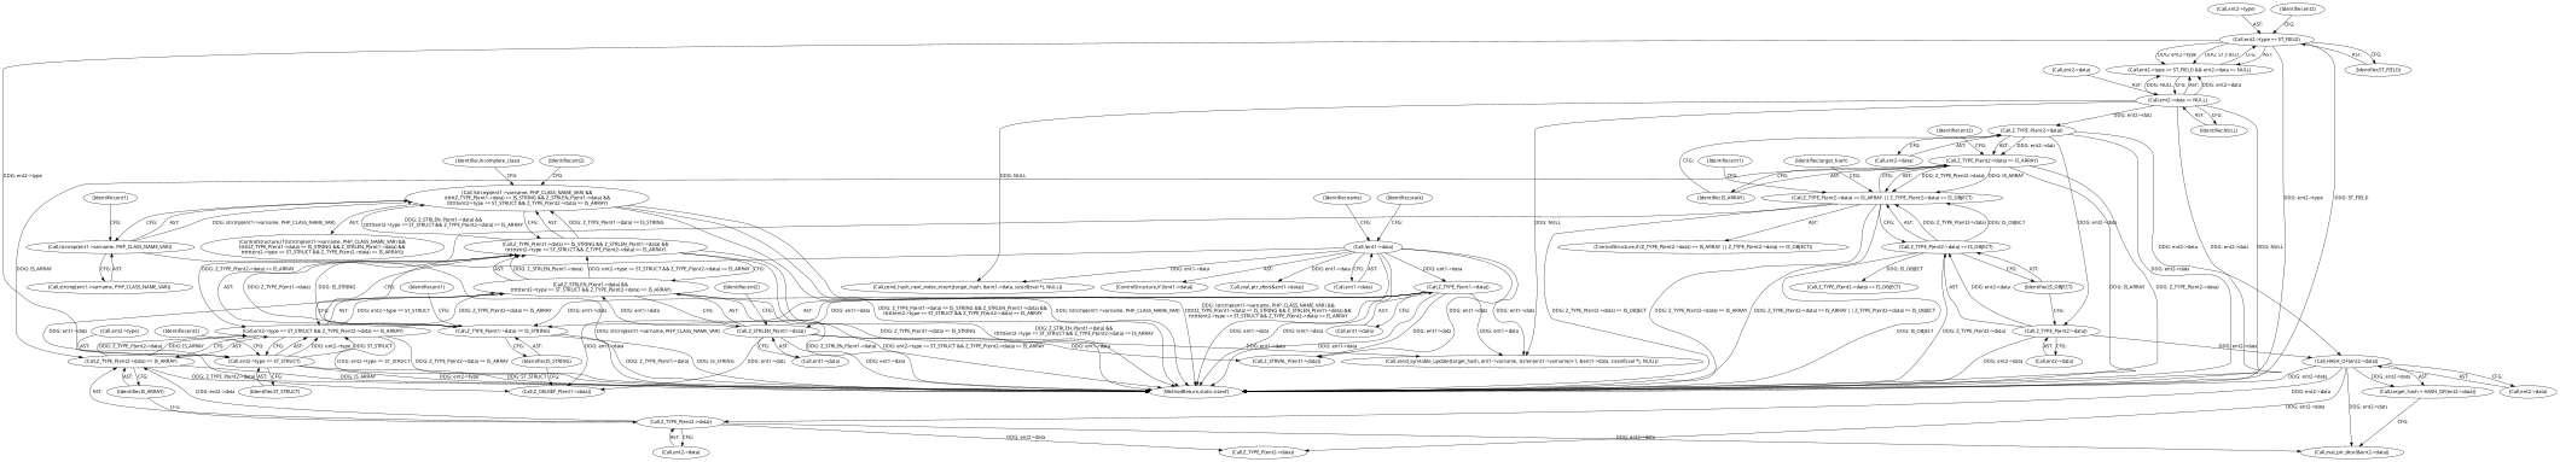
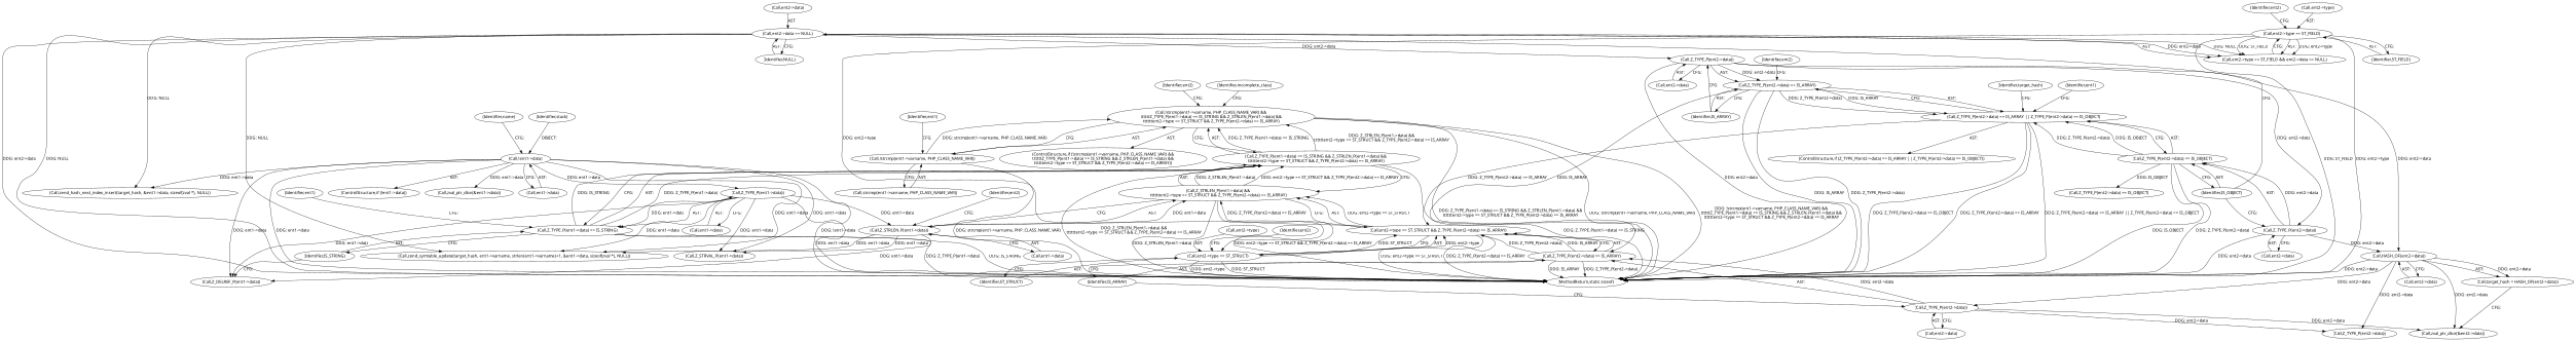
  digraph {
    fontname="Noto Sans"
    node [fontname="Noto Sans"]
    edge [fontname="Noto Sans"]
    n1 [label="(Call,!strcmp(ent1->varname, PHP_CLASS_NAME_VAR) &&\n\t\t\t\t\t\tZ_TYPE_P(ent1->data) == IS_STRING && Z_STRLEN_P(ent1->data) &&\n\t\t\t\t\t\tent2->type == ST_STRUCT && Z_TYPE_P(ent2->data) == IS_ARRAY)"]
    n2 [label="(Call,!strcmp(ent1->varname, PHP_CLASS_NAME_VAR))"]
    n3 [label="(Call,Z_TYPE_P(ent1->data) == IS_STRING && Z_STRLEN_P(ent1->data) &&\n\t\t\t\t\t\tent2->type == ST_STRUCT && Z_TYPE_P(ent2->data) == IS_ARRAY)"]
    n4 [label="(MethodReturn,static sizeof)"]
    n5 [label="(ControlStructure,if (!strcmp(ent1->varname, PHP_CLASS_NAME_VAR) &&\n\t\t\t\t\t\tZ_TYPE_P(ent1->data) == IS_STRING && Z_STRLEN_P(ent1->data) &&\n\t\t\t\t\t\tent2->type == ST_STRUCT && Z_TYPE_P(ent2->data) == IS_ARRAY))"]
    n6 [label="(Call,strcmp(ent1->varname, PHP_CLASS_NAME_VAR))"]
    n7 [label="(Call,Z_TYPE_P(ent1->data) == IS_STRING)"]
    n8 [label="(Call,Z_STRLEN_P(ent1->data) &&\n\t\t\t\t\t\tent2->type == ST_STRUCT && Z_TYPE_P(ent2->data) == IS_ARRAY)"]
    n9 [label="(Identifier,IS_STRING)"]
    n10 [label="(Call,Z_STRLEN_P(ent1->data))"]
    n11 [label="(Call,ent2->type == ST_STRUCT && Z_TYPE_P(ent2->data) == IS_ARRAY)"]
    n12 [label="(Call,Z_DELREF_P(ent1->data))"]
    n13 [label="(Call,Z_TYPE_P(ent1->data))"]
    n14 [label="(Call,zend_symtable_update(target_hash, ent1->varname, strlen(ent1->varname)+1, &ent1->data, sizeof(zval *), NULL))"]
    n15 [label="(Call,Z_STRVAL_P(ent1->data))"]
    n16 [label="(Call,ent1->data)"]
    n17 [label="(Call,ent1->data)"]
    n18 [label="(Call,!ent1->data)"]
    n19 [label="(Call,ent1->data)"]
    n20 [label="(Call,zend_hash_next_index_insert(target_hash, &ent1->data, sizeof(zval *), NULL))"]
    n21 [label="(ControlStructure,if (!ent1->data))"]
    n22 [label="(Call,zval_ptr_dtor(&ent1->data))"]
    n23 [label="(Call,ent2->type == ST_STRUCT)"]
    n24 [label="(Call,Z_TYPE_P(ent2->data) == IS_ARRAY)"]
    n25 [label="(Identifier,ST_STRUCT)"]
    n26 [label="(Identifier,IS_ARRAY)"]
    n27 [label="(Call,ent2->type == ST_FIELD)"]
    n28 [label="(Call,ent2->type == ST_FIELD && ent2->data == NULL)"]
    n29 [label="(Identifier,ST_FIELD)"]
    n30 [label="(Call,ent2->data == NULL)"]
    n31 [label="(Call,Z_TYPE_P(ent2->data) == IS_ARRAY || Z_TYPE_P(ent2->data) == IS_OBJECT)"]
    n32 [label="(Call,Z_TYPE_P(ent2->data) == IS_ARRAY)"]
    n33 [label="(Call,Z_TYPE_P(ent2->data) == IS_OBJECT)"]
    n34 [label="(ControlStructure,if (Z_TYPE_P(ent2->data) == IS_ARRAY || Z_TYPE_P(ent2->data) == IS_OBJECT))"]
    n35 [label="(Identifier,IS_ARRAY)"]
    n36 [label="(Identifier,IS_OBJECT)"]
    n37 [label="(Call,Z_TYPE_P(ent2->data) == IS_OBJECT)"]
    n38 [label="(Call,Z_TYPE_P(ent2->data))"]
    n39 [label="(Call,Z_TYPE_P(ent2->data))"]
    n40 [label="(Call,HASH_OF(ent2->data))"]
    n41 [label="(Call,ent2->data)"]
    n42 [label="(Call,ent2->data)"]
    n43 [label="(Call,Z_TYPE_P(ent2->data))"]
    n44 [label="(Call,zval_ptr_dtor(&ent2->data))"]
    n45 [label="(Call,Z_TYPE_P(ent2->data))"]
    n46 [label="(Call,ent2->data)"]
    n47 [label="(Call,target_hash = HASH_OF(ent2->data))"]
    n48 [label="(Identifier,NULL)"]
    n49 [label="(Call,ent2->data)"]
    n50 [label="(Call,ent2->type)"]
    n51 [label="(Call,ent2->type)"]
    n52 [label="(Identifier,name)"]
    n53 [label="(Identifier,incomplete_class)"]
    n54 [label="(Identifier,stack)"]
    n55 [label="(Identifier,ent1)"]
    n56 [label="(Call,ent2->data)"]
    n57 [label="(Identifier,ent1)"]
    n58 [label="(Identifier,ent2)"]
    n59 [label="(Identifier,ent2)"]
    n60 [label="(Identifier,ent1)"]
    n61 [label="(Identifier,ent2)"]
    n62 [label="(Identifier,target_hash)"]
    n63 [label="(Identifier,ent2)"]
    n64 [label="(Identifier,ent2)"]
    n1 -> n2 [label="CFG: "]
    n1 -> n3 [label="CFG: "]
    n1 -> n4 [label="DDG: Z_TYPE_P(ent1->data) == IS_STRING && Z_STRLEN_P(ent1->data) &&\n\t\t\t\t\t\tent2->type == ST_STRUCT && Z_TYPE_P(ent2->data) == IS_ARRAY"]
    n1 -> n4 [label="DDG: !strcmp(ent1->varname, PHP_CLASS_NAME_VAR)"]
    n1 -> n4 [label="DDG: !strcmp(ent1->varname, PHP_CLASS_NAME_VAR) &&\n\t\t\t\t\t\tZ_TYPE_P(ent1->data) == IS_STRING && Z_STRLEN_P(ent1->data) &&\n\t\t\t\t\t\tent2->type == ST_STRUCT && Z_TYPE_P(ent2->data) == IS_ARRAY"]
    n1 -> n5 [label="AST: "]
    n2 -> n1 [label="AST: "]
    n2 -> n1 [label="DDG: strcmp(ent1->varname, PHP_CLASS_NAME_VAR)"]
    n2 -> n4 [label="DDG: strcmp(ent1->varname, PHP_CLASS_NAME_VAR)"]
    n2 -> n6 [label="CFG: "]
    n3 -> n1 [label="AST: "]
    n3 -> n1 [label="DDG: Z_TYPE_P(ent1->data) == IS_STRING"]
    n3 -> n1 [label="DDG: Z_STRLEN_P(ent1->data) &&\n\t\t\t\t\t\tent2->type == ST_STRUCT && Z_TYPE_P(ent2->data) == IS_ARRAY"]
    n3 -> n4 [label="DDG: Z_TYPE_P(ent1->data) == IS_STRING"]
    n3 -> n4 [label="DDG: Z_STRLEN_P(ent1->data) &&\n\t\t\t\t\t\tent2->type == ST_STRUCT && Z_TYPE_P(ent2->data) == IS_ARRAY"]
    n3 -> n7 [label="CFG: "]
    n3 -> n8 [label="CFG: "]
    n6 -> n2 [label="AST: "]
    n7 -> n3 [label="AST: "]
    n7 -> n3 [label="DDG: Z_TYPE_P(ent1->data)"]
    n7 -> n3 [label="DDG: IS_STRING"]
    n7 -> n4 [label="DDG: Z_TYPE_P(ent1->data)"]
    n7 -> n4 [label="DDG: IS_STRING"]
    n7 -> n9 [label="CFG: "]
    n8 -> n3 [label="AST: "]
    n8 -> n3 [label="DDG: Z_STRLEN_P(ent1->data)"]
    n8 -> n3 [label="DDG: ent2->type == ST_STRUCT && Z_TYPE_P(ent2->data) == IS_ARRAY"]
    n8 -> n4 [label="DDG: Z_STRLEN_P(ent1->data)"]
    n8 -> n4 [label="DDG: ent2->type == ST_STRUCT && Z_TYPE_P(ent2->data) == IS_ARRAY"]
    n8 -> n10 [label="CFG: "]
    n8 -> n11 [label="CFG: "]
    n9 -> n7 [label="AST: "]
    n9 -> n12 [label="CFG: "]
-   n10 -> n4 [label="DDG: ent1->data"]
    n10 -> n8 [label="AST: "]
    n10 -> n8 [label="DDG: ent1->data"]
    n10 -> n12 [label="DDG: ent1->data"]
    n10 -> n14 [label="DDG: ent1->data"]
    n10 -> n15 [label="DDG: ent1->data"]
    n10 -> n17 [label="CFG: "]
    n11 -> n4 [label="DDG: Z_TYPE_P(ent2->data) == IS_ARRAY"]
    n11 -> n4 [label="DDG: ent2->type == ST_STRUCT"]
    n11 -> n8 [label="AST: "]
    n11 -> n8 [label="DDG: ent2->type == ST_STRUCT"]
    n11 -> n8 [label="DDG: Z_TYPE_P(ent2->data) == IS_ARRAY"]
    n11 -> n23 [label="CFG: "]
    n11 -> n24 [label="CFG: "]
    n13 -> n4 [label="DDG: ent1->data"]
    n13 -> n7 [label="AST: "]
    n13 -> n7 [label="DDG: ent1->data"]
    n13 -> n10 [label="DDG: ent1->data"]
    n13 -> n12 [label="DDG: ent1->data"]
    n13 -> n14 [label="DDG: ent1->data"]
    n13 -> n15 [label="DDG: ent1->data"]
    n13 -> n16 [label="CFG: "]
    n16 -> n13 [label="AST: "]
    n17 -> n10 [label="AST: "]
    n18 -> n4 [label="DDG: ent1->data"]
    n18 -> n4 [label="DDG: !ent1->data"]
    n18 -> n12 [label="DDG: ent1->data"]
    n18 -> n13 [label="DDG: ent1->data"]
    n18 -> n14 [label="DDG: ent1->data"]
    n18 -> n15 [label="DDG: ent1->data"]
    n18 -> n19 [label="CFG: "]
    n18 -> n20 [label="DDG: ent1->data"]
    n18 -> n21 [label="AST: "]
    n18 -> n22 [label="DDG: ent1->data"]
    n19 -> n18 [label="AST: "]
    n23 -> n4 [label="DDG: ent2->type"]
    n23 -> n4 [label="DDG: ST_STRUCT"]
    n23 -> n11 [label="AST: "]
    n23 -> n11 [label="DDG: ent2->type"]
    n23 -> n11 [label="DDG: ST_STRUCT"]
    n23 -> n25 [label="CFG: "]
    n24 -> n4 [label="DDG: IS_ARRAY"]
    n24 -> n4 [label="DDG: Z_TYPE_P(ent2->data)"]
    n24 -> n11 [label="AST: "]
    n24 -> n11 [label="DDG: Z_TYPE_P(ent2->data)"]
    n24 -> n11 [label="DDG: IS_ARRAY"]
    n24 -> n26 [label="CFG: "]
    n25 -> n23 [label="AST: "]
    n26 -> n24 [label="AST: "]
    n26 -> n43 [label="CFG: "]
    n27 -> n4 [label="DDG: ent2->type"]
    n27 -> n4 [label="DDG: ST_FIELD"]
    n27 -> n23 [label="DDG: ent2->type"]
    n27 -> n28 [label="AST: "]
    n27 -> n28 [label="DDG: ent2->type"]
    n27 -> n28 [label="DDG: ST_FIELD"]
    n27 -> n29 [label="CFG: "]
    n28 -> n27 [label="CFG: "]
-   n28 -> n30 [label="CFG: "]
+   n36 -> n30 [label="CFG: "]
    n29 -> n27 [label="AST: "]
    n30 -> n4 [label="DDG: ent2->data"]
    n30 -> n4 [label="DDG: NULL"]
    n30 -> n14 [label="DDG: NULL"]
    n30 -> n20 [label="DDG: NULL"]
    n30 -> n28 [label="AST: "]
    n30 -> n28 [label="DDG: ent2->data"]
    n30 -> n28 [label="DDG: NULL"]
    n30 -> n38 [label="DDG: ent2->data"]
    n30 -> n48 [label="CFG: "]
    n31 -> n4 [label="DDG: Z_TYPE_P(ent2->data) == IS_OBJECT"]
    n31 -> n4 [label="DDG: Z_TYPE_P(ent2->data) == IS_ARRAY"]
    n31 -> n4 [label="DDG: Z_TYPE_P(ent2->data) == IS_ARRAY || Z_TYPE_P(ent2->data) == IS_OBJECT"]
    n31 -> n11 [label="DDG: Z_TYPE_P(ent2->data) == IS_ARRAY"]
    n31 -> n32 [label="CFG: "]
    n31 -> n33 [label="CFG: "]
    n31 -> n34 [label="AST: "]
    n32 -> n4 [label="DDG: IS_ARRAY"]
    n32 -> n4 [label="DDG: Z_TYPE_P(ent2->data)"]
    n32 -> n24 [label="DDG: IS_ARRAY"]
    n32 -> n31 [label="AST: "]
    n32 -> n31 [label="DDG: Z_TYPE_P(ent2->data)"]
    n32 -> n31 [label="DDG: IS_ARRAY"]
    n32 -> n35 [label="CFG: "]
    n33 -> n4 [label="DDG: Z_TYPE_P(ent2->data)"]
    n33 -> n4 [label="DDG: IS_OBJECT"]
    n33 -> n31 [label="AST: "]
    n33 -> n31 [label="DDG: Z_TYPE_P(ent2->data)"]
    n33 -> n31 [label="DDG: IS_OBJECT"]
    n33 -> n36 [label="CFG: "]
    n33 -> n37 [label="DDG: IS_OBJECT"]
    n35 -> n32 [label="AST: "]
    n35 -> n38 [label="CFG: "]
    n36 -> n33 [label="AST: "]
    n36 -> n39 [label="CFG: "]
    n38 -> n4 [label="DDG: ent2->data"]
    n38 -> n32 [label="AST: "]
    n38 -> n32 [label="DDG: ent2->data"]
    n38 -> n39 [label="DDG: ent2->data"]
    n38 -> n40 [label="DDG: ent2->data"]
    n38 -> n41 [label="CFG: "]
    n39 -> n4 [label="DDG: ent2->data"]
    n39 -> n33 [label="AST: "]
    n39 -> n33 [label="DDG: ent2->data"]
    n39 -> n40 [label="DDG: ent2->data"]
    n39 -> n42 [label="CFG: "]
    n40 -> n4 [label="DDG: ent2->data"]
    n40 -> n43 [label="DDG: ent2->data"]
    n40 -> n44 [label="DDG: ent2->data"]
    n40 -> n45 [label="DDG: ent2->data"]
    n40 -> n46 [label="CFG: "]
    n40 -> n47 [label="AST: "]
    n40 -> n47 [label="DDG: ent2->data"]
    n41 -> n38 [label="AST: "]
    n42 -> n39 [label="AST: "]
    n43 -> n24 [label="AST: "]
    n43 -> n24 [label="DDG: ent2->data"]
    n43 -> n44 [label="DDG: ent2->data"]
    n43 -> n45 [label="DDG: ent2->data"]
    n43 -> n49 [label="CFG: "]
    n46 -> n40 [label="AST: "]
    n47 -> n44 [label="CFG: "]
    n48 -> n30 [label="AST: "]
    n49 -> n43 [label="AST: "]
    n50 -> n23 [label="AST: "]
    n51 -> n27 [label="AST: "]
    n52 -> n18 [label="CFG: "]
    n53 -> n1 [label="CFG: "]
-   n54 -> n18 [label="CFG: "]
+   n54 -> n18 [label="OBJECT: "]
    n55 -> n7 [label="CFG: "]
    n56 -> n30 [label="AST: "]
    n57 -> n2 [label="CFG: "]
    n58 -> n27 [label="CFG: "]
    n59 -> n10 [label="CFG: "]
    n60 -> n31 [label="CFG: "]
    n61 -> n23 [label="CFG: "]
    n62 -> n31 [label="CFG: "]
    n63 -> n32 [label="CFG: "]
    n64 -> n1 [label="CFG: "]
  }
